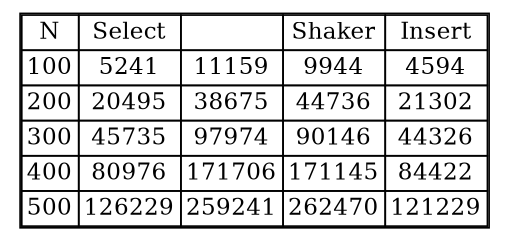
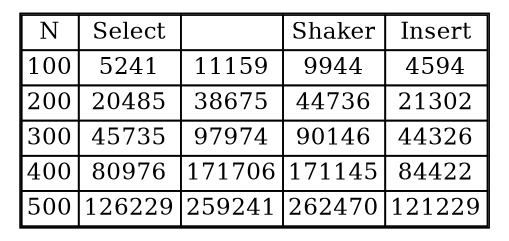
  digraph {
    rankdir=LR
-   n1 [label=<     <table border='1' cellborder='1' cellspacing='0'>       <tr>         <td>N</td>         <td>Select</td>         <td></td>         <td>Shaker</td>         <td>Insert</td>       </tr>       <tr>         <td>100</td>         <td>5241</td>         <td>11159</td>         <td>9944</td>         <td>4594</td>       </tr>       <tr>         <td>200</td>         <td>20495</td>         <td>38675</td>         <td>44736</td>         <td>21302</td>       </tr>       <tr>         <td>300</td>         <td>45735</td>         <td>97974</td>         <td>90146</td>         <td>44326</td>       </tr>       <tr>         <td>400</td>         <td>80976</td>         <td>171706</td>         <td>171145</td>         <td>84422</td>       </tr>       <tr>         <td>500</td>         <td>126229</td>         <td>259241</td>         <td>262470</td>         <td>121229</td>       </tr>     </table>   > shape=plaintext]
+   n1 [label=<     <table border='1' cellborder='1' cellspacing='0'>       <tr>         <td>N</td>         <td>Select</td>         <td></td>         <td>Shaker</td>         <td>Insert</td>       </tr>       <tr>         <td>100</td>         <td>5241</td>         <td>11159</td>         <td>9944</td>         <td>4594</td>       </tr>       <tr>         <td>200</td>         <td>20485</td>         <td>38675</td>         <td>44736</td>         <td>21302</td>       </tr>       <tr>         <td>300</td>         <td>45735</td>         <td>97974</td>         <td>90146</td>         <td>44326</td>       </tr>       <tr>         <td>400</td>         <td>80976</td>         <td>171706</td>         <td>171145</td>         <td>84422</td>       </tr>       <tr>         <td>500</td>         <td>126229</td>         <td>259241</td>         <td>262470</td>         <td>121229</td>       </tr>     </table>   > shape=plaintext]
  }
